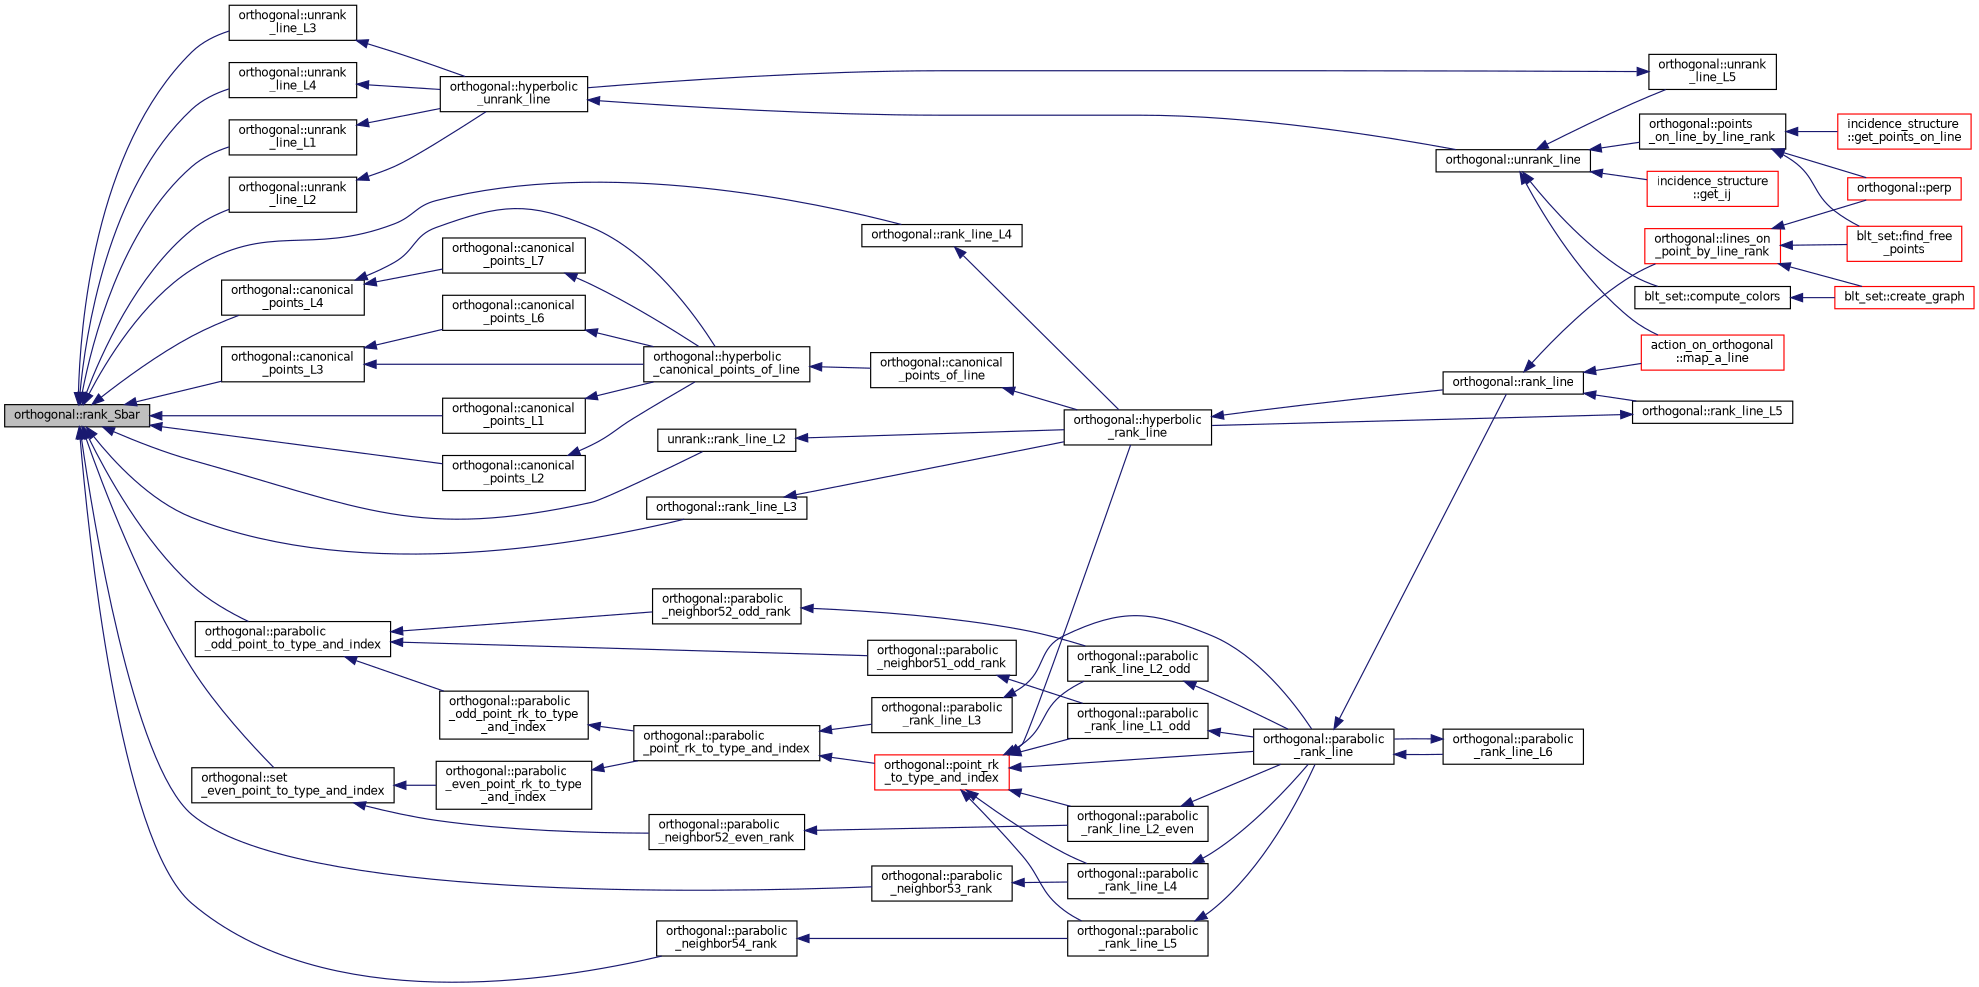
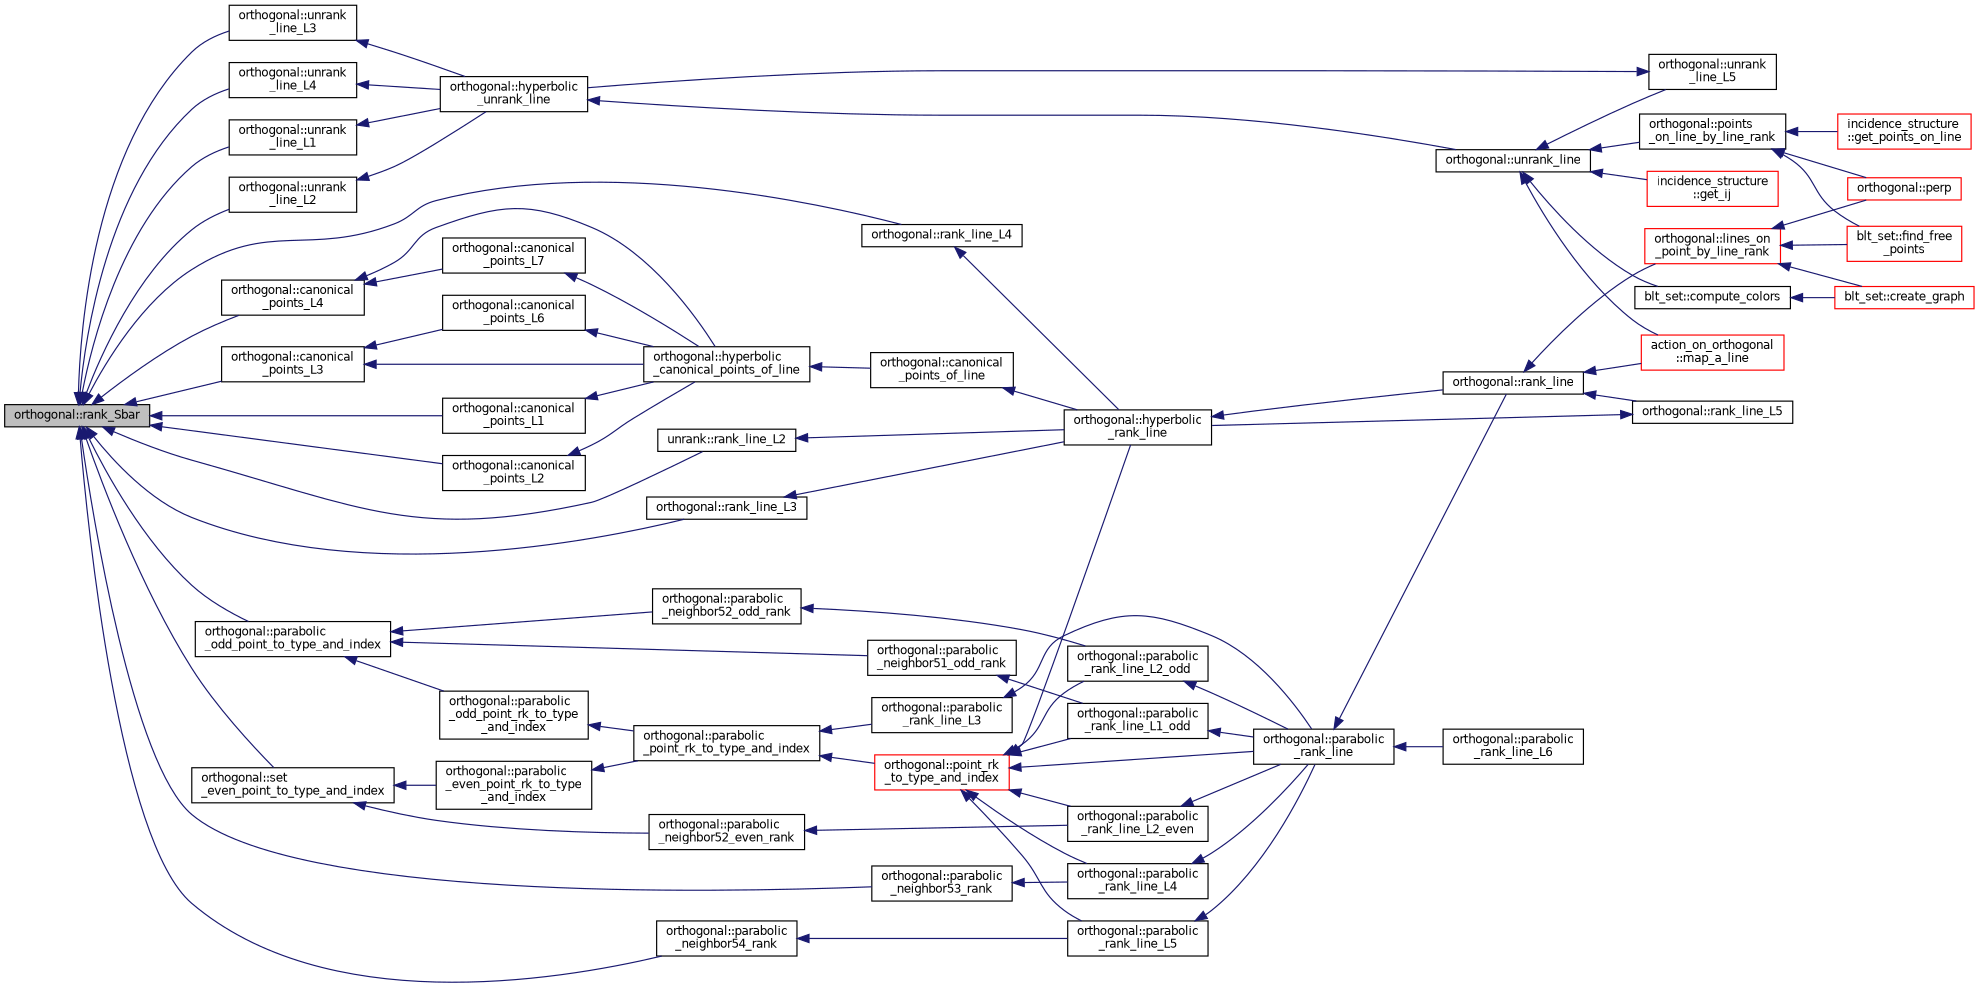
  digraph {
    rankdir=LR
    node [color=black fillcolor=white fontname=Helvetica fontsize=10 shape=record style=filled]
    edge [color=midnightblue dir=back fontname=Helvetica fontsize=10 labelfontname=Helvetica labelfontsize=10 style=solid]
    n1 [fillcolor=grey75 fontcolor=black height=0.2 label="orthogonal::rank_Sbar" width=0.4]
    n2 [height=0.2 label="orthogonal::unrank\l_line_L1" width=0.4]
    n3 [height=0.2 label="orthogonal::unrank\l_line_L2" width=0.4]
    n4 [height=0.2 label="unrank::rank_line_L2" width=0.4]
    n5 [height=0.2 label="orthogonal::unrank\l_line_L3" width=0.4]
    n6 [height=0.2 label="orthogonal::rank_line_L3" width=0.4]
    n7 [height=0.2 label="orthogonal::unrank\l_line_L4" width=0.4]
    n8 [height=0.2 label="orthogonal::rank_line_L4" width=0.4]
    n9 [height=0.2 label="orthogonal::canonical\l_points_L1" width=0.4]
    n10 [height=0.2 label="orthogonal::canonical\l_points_L2" width=0.4]
    n11 [height=0.2 label="orthogonal::canonical\l_points_L3" width=0.4]
    n12 [height=0.2 label="orthogonal::canonical\l_points_L4" width=0.4]
    n13 [height=0.2 label="orthogonal::set\l_even_point_to_type_and_index" width=0.4]
    n14 [height=0.2 label="orthogonal::parabolic\l_odd_point_to_type_and_index" width=0.4]
    n15 [height=0.2 label="orthogonal::parabolic\l_neighbor53_rank" width=0.4]
    n16 [height=0.2 label="orthogonal::parabolic\l_neighbor54_rank" width=0.4]
    n17 [height=0.2 label="orthogonal::hyperbolic\l_unrank_line" width=0.4]
    n18 [height=0.2 label="orthogonal::hyperbolic\l_rank_line" width=0.4]
    n19 [height=0.2 label="orthogonal::hyperbolic\l_canonical_points_of_line" width=0.4]
    n20 [height=0.2 label="orthogonal::canonical\l_points_L6" width=0.4]
    n21 [height=0.2 label="orthogonal::canonical\l_points_L7" width=0.4]
    n22 [height=0.2 label="orthogonal::parabolic\l_even_point_rk_to_type\l_and_index" width=0.4]
    n23 [height=0.2 label="orthogonal::parabolic\l_neighbor52_even_rank" width=0.4]
    n24 [height=0.2 label="orthogonal::parabolic\l_odd_point_rk_to_type\l_and_index" width=0.4]
    n25 [height=0.2 label="orthogonal::parabolic\l_neighbor51_odd_rank" width=0.4]
    n26 [height=0.2 label="orthogonal::parabolic\l_neighbor52_odd_rank" width=0.4]
    n27 [height=0.2 label="orthogonal::parabolic\l_rank_line_L4" width=0.4]
    n28 [height=0.2 label="orthogonal::parabolic\l_rank_line_L5" width=0.4]
    n29 [height=0.2 label="orthogonal::unrank_line" width=0.4]
    n30 [height=0.2 label="blt_set::compute_colors" width=0.4]
    n31 [height=0.2 label="orthogonal::points\l_on_line_by_line_rank" width=0.4]
    n32 [height=0.2 label="orthogonal::unrank\l_line_L5" width=0.4]
    n33 [color=red height=0.2 label="incidence_structure\l::get_ij" width=0.4]
    n34 [color=red height=0.2 label="action_on_orthogonal\l::map_a_line" width=0.4]
    n35 [color=red height=0.2 label="blt_set::create_graph" width=0.4]
    n36 [color=red height=0.2 label="blt_set::find_free\l_points" width=0.4]
    n37 [color=red height=0.2 label="orthogonal::perp" width=0.4]
    n38 [color=red height=0.2 label="incidence_structure\l::get_points_on_line" width=0.4]
    n39 [height=0.2 label="orthogonal::rank_line" width=0.4]
    n40 [color=red height=0.2 label="orthogonal::lines_on\l_point_by_line_rank" width=0.4]
    n41 [height=0.2 label="orthogonal::rank_line_L5" width=0.4]
    n42 [height=0.2 label="orthogonal::canonical\l_points_of_line" width=0.4]
    n43 [height=0.2 label="orthogonal::parabolic\l_point_rk_to_type_and_index" width=0.4]
    n44 [height=0.2 label="orthogonal::parabolic\l_rank_line_L2_even" width=0.4]
    n45 [color=red height=0.2 label="orthogonal::point_rk\l_to_type_and_index" width=0.4]
    n46 [height=0.2 label="orthogonal::parabolic\l_rank_line_L3" width=0.4]
    n47 [height=0.2 label="orthogonal::parabolic\l_rank_line" width=0.4]
    n48 [height=0.2 label="orthogonal::parabolic\l_rank_line_L1_odd" width=0.4]
    n49 [height=0.2 label="orthogonal::parabolic\l_rank_line_L2_odd" width=0.4]
    n50 [height=0.2 label="orthogonal::parabolic\l_rank_line_L6" width=0.4]
    n1 -> n2
    n1 -> n3
    n1 -> n4
    n1 -> n5
    n1 -> n6
    n1 -> n7
    n1 -> n8
    n1 -> n9
    n1 -> n10
    n1 -> n11
    n1 -> n12
    n1 -> n13
    n1 -> n14
    n1 -> n15
    n1 -> n16
    n2 -> n17
    n3 -> n17
    n4 -> n18
    n5 -> n17
    n6 -> n18
    n7 -> n17
    n8 -> n18
    n9 -> n19
    n10 -> n19
    n11 -> n19
    n11 -> n20
    n12 -> n19
    n12 -> n21
    n13 -> n22
    n13 -> n23
    n14 -> n24
    n14 -> n25
    n14 -> n26
    n15 -> n27
    n16 -> n28
    n17 -> n29
    n18 -> n39
    n19 -> n42
    n20 -> n19
    n21 -> n19
    n22 -> n43
    n23 -> n44
    n24 -> n43
    n25 -> n48
    n26 -> n49
    n27 -> n47
    n28 -> n47
    n29 -> n30
    n29 -> n31
    n29 -> n32
    n29 -> n33
    n29 -> n34
    n30 -> n35
    n31 -> n36
    n31 -> n37
    n31 -> n38
    n32 -> n17
    n39 -> n34
    n39 -> n40
    n39 -> n41
    n40 -> n35
    n40 -> n36
    n40 -> n37
    n41 -> n18
    n42 -> n18
    n43 -> n45
    n43 -> n46
    n44 -> n47
    n45 -> n18
    n45 -> n27
    n45 -> n28
    n45 -> n44
    n45 -> n47
    n45 -> n48
    n45 -> n49
    n46 -> n47
    n47 -> n39
    n47 -> n50
    n48 -> n47
    n49 -> n47
-   n50 -> n47
  }
